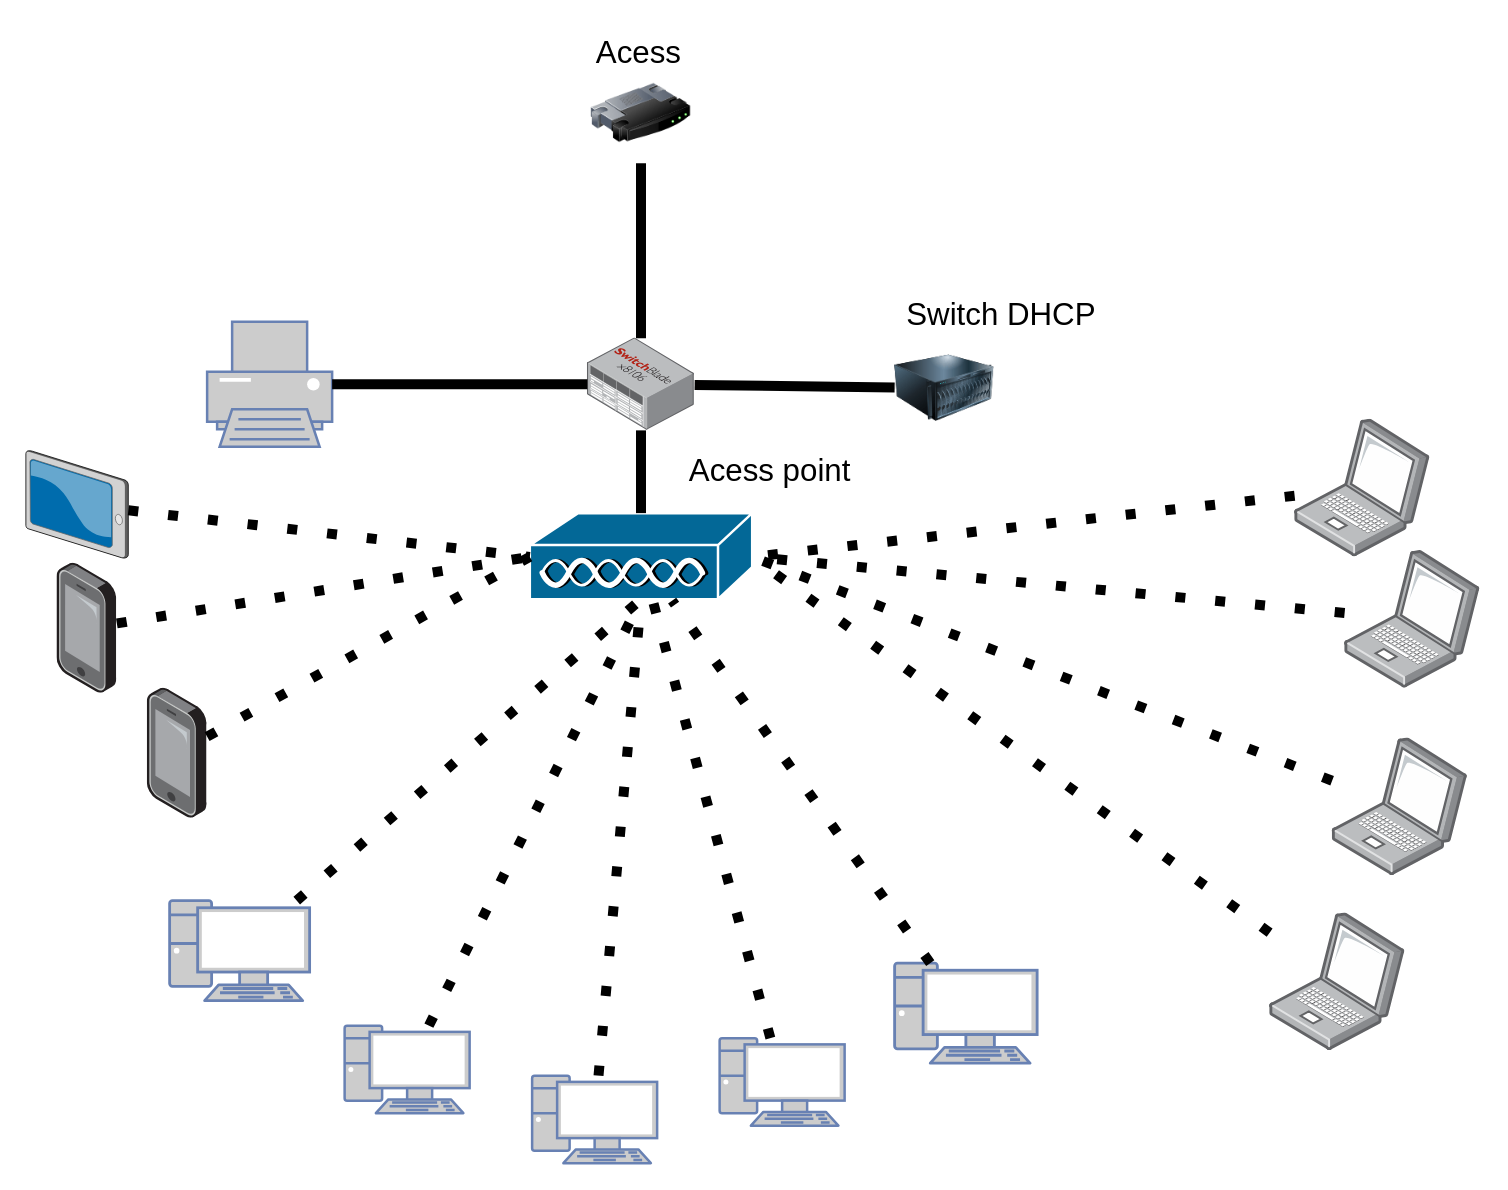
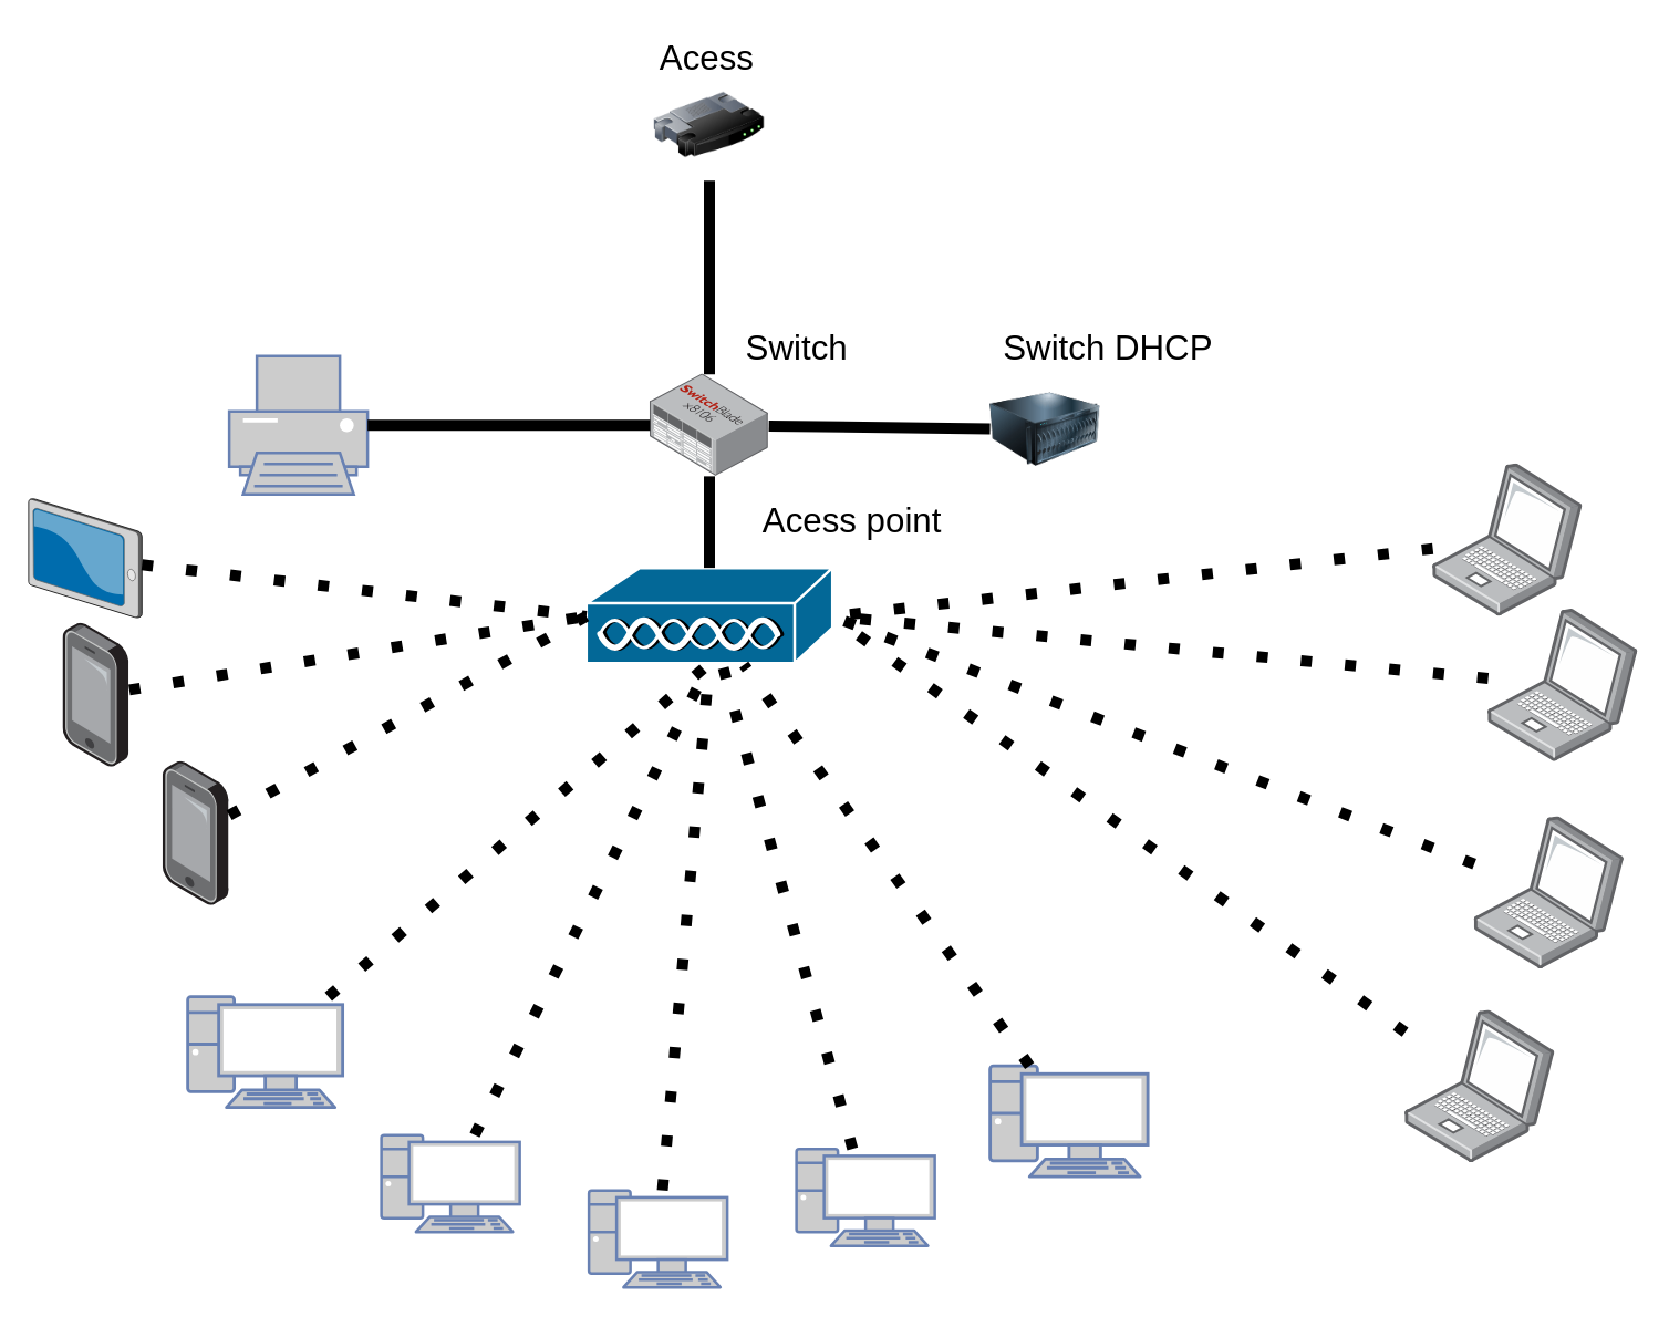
  <mxCell id="0" />
  <mxCell id="1" parent="0" />
  <mxCell id="2" value="" style="fontColor=#0066CC;verticalAlign=top;verticalLabelPosition=bottom;labelPosition=center;align=center;html=1;outlineConnect=0;fillColor=#CCCCCC;strokeColor=#6881B3;gradientColor=none;gradientDirection=north;strokeWidth=2;shape=mxgraph.networks.pc;" vertex="1" parent="1"><mxGeometry x="275" y="820" width="100" height="70" as="geometry" /></mxCell>
  <mxCell id="3" value="" style="fontColor=#0066CC;verticalAlign=top;verticalLabelPosition=bottom;labelPosition=center;align=center;html=1;outlineConnect=0;fillColor=#CCCCCC;strokeColor=#6881B3;gradientColor=none;gradientDirection=north;strokeWidth=2;shape=mxgraph.networks.pc;" vertex="1" parent="1"><mxGeometry x="425" y="860" width="100" height="70" as="geometry" /></mxCell>
  <mxCell id="4" value="" style="fontColor=#0066CC;verticalAlign=top;verticalLabelPosition=bottom;labelPosition=center;align=center;html=1;outlineConnect=0;fillColor=#CCCCCC;strokeColor=#6881B3;gradientColor=none;gradientDirection=north;strokeWidth=2;shape=mxgraph.networks.pc;" vertex="1" parent="1"><mxGeometry x="575" y="830" width="100" height="70" as="geometry" /></mxCell>
  <mxCell id="5" value="" style="fontColor=#0066CC;verticalAlign=top;verticalLabelPosition=bottom;labelPosition=center;align=center;html=1;outlineConnect=0;fillColor=#CCCCCC;strokeColor=#6881B3;gradientColor=none;gradientDirection=north;strokeWidth=2;shape=mxgraph.networks.printer;" vertex="1" parent="1"><mxGeometry x="165" y="256.9" width="100" height="100" as="geometry" /></mxCell>
  <mxCell id="6" value="" style="verticalLabelPosition=bottom;sketch=0;aspect=fixed;html=1;verticalAlign=top;strokeColor=none;align=center;outlineConnect=0;shape=mxgraph.citrix.tablet_2;" vertex="1" parent="1"><mxGeometry x="20" y="360" width="82" height="86" as="geometry" /></mxCell>
  <mxCell id="7" value="" style="image;points=[];aspect=fixed;html=1;align=center;shadow=0;dashed=0;image=img/lib/allied_telesis/switch/Modular_Switch_SBx8106.svg;" vertex="1" parent="1"><mxGeometry x="469.2" y="270" width="85.8" height="73.8" as="geometry" /></mxCell>
  <mxCell id="8" value="" style="image;html=1;image=img/lib/clip_art/computers/Server_128x128.png" vertex="1" parent="1"><mxGeometry x="715" y="270" width="80" height="80" as="geometry" /></mxCell>
  <mxCell id="9" value="" style="image;html=1;image=img/lib/clip_art/networking/Router_128x128.png" vertex="1" parent="1"><mxGeometry x="472.1" y="50" width="80" height="80" as="geometry" /></mxCell>
  <mxCell id="10" value="" style="endArrow=none;html=1;rounded=0;strokeWidth=8;" edge="1" parent="1" source="7" target="8"><mxGeometry width="50" height="50" relative="1" as="geometry"><mxPoint x="195" y="370" as="sourcePoint" /><mxPoint x="405" y="260" as="targetPoint" /></mxGeometry></mxCell>
  <mxCell id="11" value="" style="shape=mxgraph.cisco.misc.access_point;html=1;pointerEvents=1;dashed=0;fillColor=#036897;strokeColor=#ffffff;strokeWidth=2;verticalLabelPosition=bottom;verticalAlign=top;align=center;outlineConnect=0;" vertex="1" parent="1"><mxGeometry x="423.15" y="410" width="177.9" height="70" as="geometry" /></mxCell>
  <mxCell id="12" value="&lt;font style=&quot;font-size: 25px;&quot;&gt;Acess&lt;/font&gt;" style="text;html=1;align=center;verticalAlign=middle;resizable=0;points=[];autosize=1;strokeColor=none;fillColor=none;" vertex="1" parent="1"><mxGeometry x="455" y="20" width="110" height="40" as="geometry" /></mxCell>
  <mxCell id="13" value="&lt;font style=&quot;font-size: 25px;&quot;&gt;Switch DHCP&lt;/font&gt;" style="text;html=1;align=center;verticalAlign=middle;resizable=0;points=[];autosize=1;strokeColor=none;fillColor=none;" vertex="1" parent="1"><mxGeometry x="705" y="230" width="190" height="40" as="geometry" /></mxCell>
+ <mxCell id="14" value="&lt;font style=&quot;font-size: 25px;&quot;&gt;Switch&lt;/font&gt;" style="text;html=1;align=center;verticalAlign=middle;resizable=0;points=[];autosize=1;strokeColor=none;fillColor=none;" vertex="1" parent="1"><mxGeometry x="525" y="230" width="100" height="40" as="geometry" /></mxCell>
  <mxCell id="15" value="&lt;font style=&quot;font-size: 25px;&quot;&gt;Acess point&lt;/font&gt;" style="text;html=1;align=center;verticalAlign=middle;resizable=0;points=[];autosize=1;strokeColor=none;fillColor=none;" vertex="1" parent="1"><mxGeometry x="540" y="355" width="150" height="40" as="geometry" /></mxCell>
  <mxCell id="16" value="" style="endArrow=none;html=1;rounded=0;strokeWidth=8;" edge="1" parent="1" source="11" target="7"><mxGeometry width="50" height="50" relative="1" as="geometry"><mxPoint x="385" y="500" as="sourcePoint" /><mxPoint x="435" y="450" as="targetPoint" /><Array as="points" /></mxGeometry></mxCell>
  <mxCell id="17" value="" style="endArrow=none;html=1;rounded=0;strokeWidth=8;" edge="1" parent="1" source="7" target="9"><mxGeometry width="50" height="50" relative="1" as="geometry"><mxPoint x="565" y="317" as="sourcePoint" /><mxPoint x="725" y="319" as="targetPoint" /></mxGeometry></mxCell>
  <mxCell id="18" value="" style="endArrow=none;html=1;rounded=0;strokeWidth=8;" edge="1" parent="1" source="7" target="5"><mxGeometry width="50" height="50" relative="1" as="geometry"><mxPoint x="565" y="317" as="sourcePoint" /><mxPoint x="725" y="319" as="targetPoint" /></mxGeometry></mxCell>
  <mxCell id="19" value="" style="image;points=[];aspect=fixed;html=1;align=center;shadow=0;dashed=0;image=img/lib/allied_telesis/computer_and_terminals/Smartphone.svg;rotation=0;" vertex="1" parent="1"><mxGeometry x="45" y="450" width="47.76" height="104.2" as="geometry" /></mxCell>
  <mxCell id="20" value="" style="image;points=[];aspect=fixed;html=1;align=center;shadow=0;dashed=0;image=img/lib/allied_telesis/computer_and_terminals/Smartphone.svg;rotation=0;" vertex="1" parent="1"><mxGeometry x="117.24" y="550" width="47.76" height="104.2" as="geometry" /></mxCell>
  <mxCell id="21" value="" style="endArrow=none;dashed=1;html=1;dashPattern=1 3;strokeWidth=8;rounded=0;entryX=0;entryY=0.5;entryDx=0;entryDy=0;entryPerimeter=0;" edge="1" parent="1" source="20" target="11"><mxGeometry width="50" height="50" relative="1" as="geometry"><mxPoint x="315" y="630" as="sourcePoint" /><mxPoint x="365" y="580" as="targetPoint" /></mxGeometry></mxCell>
  <mxCell id="22" value="" style="endArrow=none;dashed=1;html=1;dashPattern=1 3;strokeWidth=8;rounded=0;entryX=0;entryY=0.5;entryDx=0;entryDy=0;entryPerimeter=0;" edge="1" parent="1" source="19" target="11"><mxGeometry width="50" height="50" relative="1" as="geometry"><mxPoint x="175" y="574" as="sourcePoint" /><mxPoint x="433" y="485" as="targetPoint" /></mxGeometry></mxCell>
  <mxCell id="23" value="" style="endArrow=none;dashed=1;html=1;dashPattern=1 3;strokeWidth=8;rounded=0;entryX=0;entryY=0.5;entryDx=0;entryDy=0;entryPerimeter=0;" edge="1" parent="1" source="6" target="11"><mxGeometry width="50" height="50" relative="1" as="geometry"><mxPoint x="185" y="584" as="sourcePoint" /><mxPoint x="443" y="495" as="targetPoint" /></mxGeometry></mxCell>
  <mxCell id="24" value="" style="fontColor=#0066CC;verticalAlign=top;verticalLabelPosition=bottom;labelPosition=center;align=center;html=1;outlineConnect=0;fillColor=#CCCCCC;strokeColor=#6881B3;gradientColor=none;gradientDirection=north;strokeWidth=2;shape=mxgraph.networks.pc;" vertex="1" parent="1"><mxGeometry x="715" y="770" width="114" height="80" as="geometry" /></mxCell>
  <mxCell id="25" value="" style="fontColor=#0066CC;verticalAlign=top;verticalLabelPosition=bottom;labelPosition=center;align=center;html=1;outlineConnect=0;fillColor=#CCCCCC;strokeColor=#6881B3;gradientColor=none;gradientDirection=north;strokeWidth=2;shape=mxgraph.networks.pc;" vertex="1" parent="1"><mxGeometry x="135" y="720" width="112" height="80" as="geometry" /></mxCell>
  <mxCell id="26" value="" style="image;points=[];aspect=fixed;html=1;align=center;shadow=0;dashed=0;image=img/lib/allied_telesis/computer_and_terminals/Laptop.svg;" vertex="1" parent="1"><mxGeometry x="1015" y="730" width="108.45" height="110" as="geometry" /></mxCell>
  <mxCell id="27" value="" style="image;points=[];aspect=fixed;html=1;align=center;shadow=0;dashed=0;image=img/lib/allied_telesis/computer_and_terminals/Laptop.svg;" vertex="1" parent="1"><mxGeometry x="1065" y="590" width="108.45" height="110" as="geometry" /></mxCell>
  <mxCell id="28" value="" style="endArrow=none;dashed=1;html=1;dashPattern=1 3;strokeWidth=8;rounded=0;entryX=0.5;entryY=0.985;entryDx=0;entryDy=0;entryPerimeter=0;" edge="1" parent="1" source="25" target="11"><mxGeometry width="50" height="50" relative="1" as="geometry"><mxPoint x="257" y="646.6" as="sourcePoint" /><mxPoint y="557.6" as="targetPoint" x="515" /></mxGeometry></mxCell>
  <mxCell id="29" value="" style="image;points=[];aspect=fixed;html=1;align=center;shadow=0;dashed=0;image=img/lib/allied_telesis/computer_and_terminals/Laptop.svg;" vertex="1" parent="1"><mxGeometry x="1075" y="440" width="108.45" height="110" as="geometry" /></mxCell>
  <mxCell id="30" value="" style="image;points=[];aspect=fixed;html=1;align=center;shadow=0;dashed=0;image=img/lib/allied_telesis/computer_and_terminals/Laptop.svg;" vertex="1" parent="1"><mxGeometry x="1035" y="335" width="108.45" height="110" as="geometry" /></mxCell>
  <mxCell id="31" value="" style="endArrow=none;dashed=1;html=1;dashPattern=1 3;strokeWidth=8;rounded=0;entryX=0.5;entryY=0.985;entryDx=0;entryDy=0;entryPerimeter=0;" edge="1" parent="1" source="2" target="11"><mxGeometry width="50" height="50" relative="1" as="geometry"><mxPoint x="205" y="604" as="sourcePoint" /><mxPoint x="463" y="515" as="targetPoint" /></mxGeometry></mxCell>
  <mxCell id="32" value="" style="endArrow=none;dashed=1;html=1;dashPattern=1 3;strokeWidth=8;rounded=0;entryX=0.5;entryY=0.985;entryDx=0;entryDy=0;entryPerimeter=0;" edge="1" parent="1" source="3" target="11"><mxGeometry width="50" height="50" relative="1" as="geometry"><mxPoint x="215" y="614" as="sourcePoint" /><mxPoint x="473" y="525" as="targetPoint" /></mxGeometry></mxCell>
  <mxCell id="33" value="" style="endArrow=none;dashed=1;html=1;dashPattern=1 3;strokeWidth=8;rounded=0;" edge="1" parent="1" source="4" target="11"><mxGeometry width="50" height="50" relative="1" as="geometry"><mxPoint x="225" y="624" as="sourcePoint" /><mxPoint x="483" y="535" as="targetPoint" /></mxGeometry></mxCell>
  <mxCell id="34" value="" style="endArrow=none;dashed=1;html=1;dashPattern=1 3;strokeWidth=8;rounded=0;" edge="1" parent="1" source="24" target="11"><mxGeometry width="50" height="50" relative="1" as="geometry"><mxPoint x="235" y="634" as="sourcePoint" /><mxPoint x="493" y="545" as="targetPoint" /></mxGeometry></mxCell>
  <mxCell id="35" value="" style="endArrow=none;dashed=1;html=1;dashPattern=1 3;strokeWidth=8;rounded=0;entryX=1;entryY=0.5;entryDx=0;entryDy=0;entryPerimeter=0;" edge="1" parent="1" source="30" target="11"><mxGeometry width="50" height="50" relative="1" as="geometry"><mxPoint x="245" y="644" as="sourcePoint" /><mxPoint x="503" y="555" as="targetPoint" /></mxGeometry></mxCell>
  <mxCell id="36" value="" style="endArrow=none;dashed=1;html=1;dashPattern=1 3;strokeWidth=8;rounded=0;entryX=1;entryY=0.5;entryDx=0;entryDy=0;entryPerimeter=0;" edge="1" parent="1" source="29" target="11"><mxGeometry width="50" height="50" relative="1" as="geometry"><mxPoint x="255" y="654" as="sourcePoint" /><mxPoint x="513" y="565" as="targetPoint" /></mxGeometry></mxCell>
  <mxCell id="37" value="" style="endArrow=none;dashed=1;html=1;dashPattern=1 3;strokeWidth=8;rounded=0;entryX=1;entryY=0.5;entryDx=0;entryDy=0;entryPerimeter=0;" edge="1" parent="1" source="27" target="11"><mxGeometry width="50" height="50" relative="1" as="geometry"><mxPoint x="265" y="664" as="sourcePoint" /><mxPoint x="523" y="575" as="targetPoint" /></mxGeometry></mxCell>
  <mxCell id="38" value="" style="endArrow=none;dashed=1;html=1;dashPattern=1 3;strokeWidth=8;rounded=0;entryX=1;entryY=0.5;entryDx=0;entryDy=0;entryPerimeter=0;" edge="1" parent="1" source="26" target="11"><mxGeometry width="50" height="50" relative="1" as="geometry"><mxPoint x="275" y="674" as="sourcePoint" /><mxPoint x="533" y="585" as="targetPoint" /></mxGeometry></mxCell>
